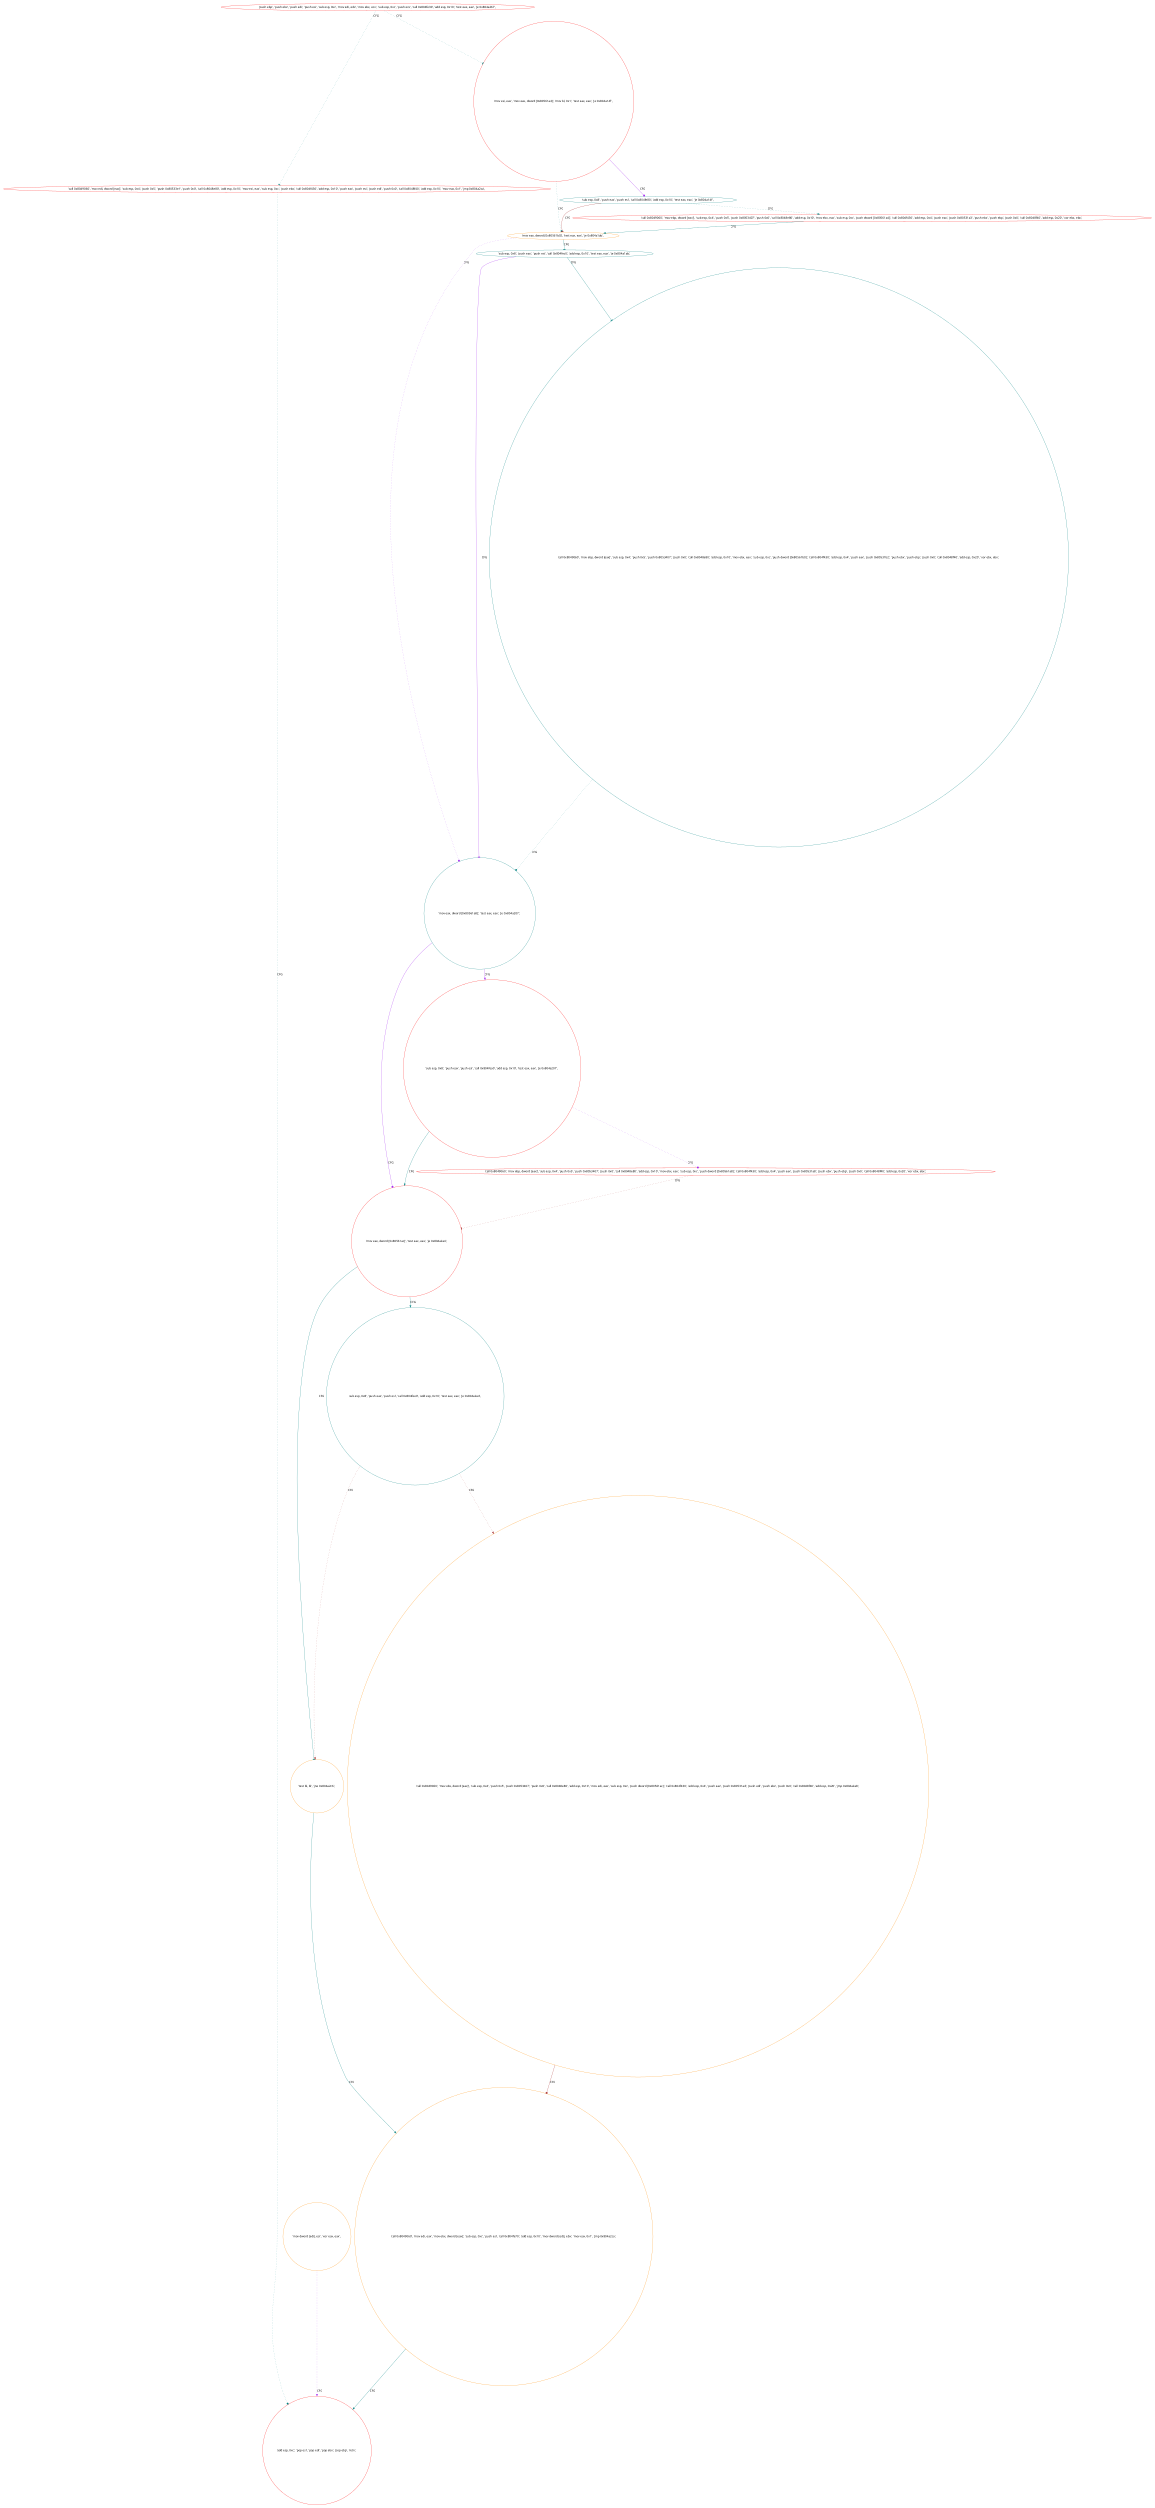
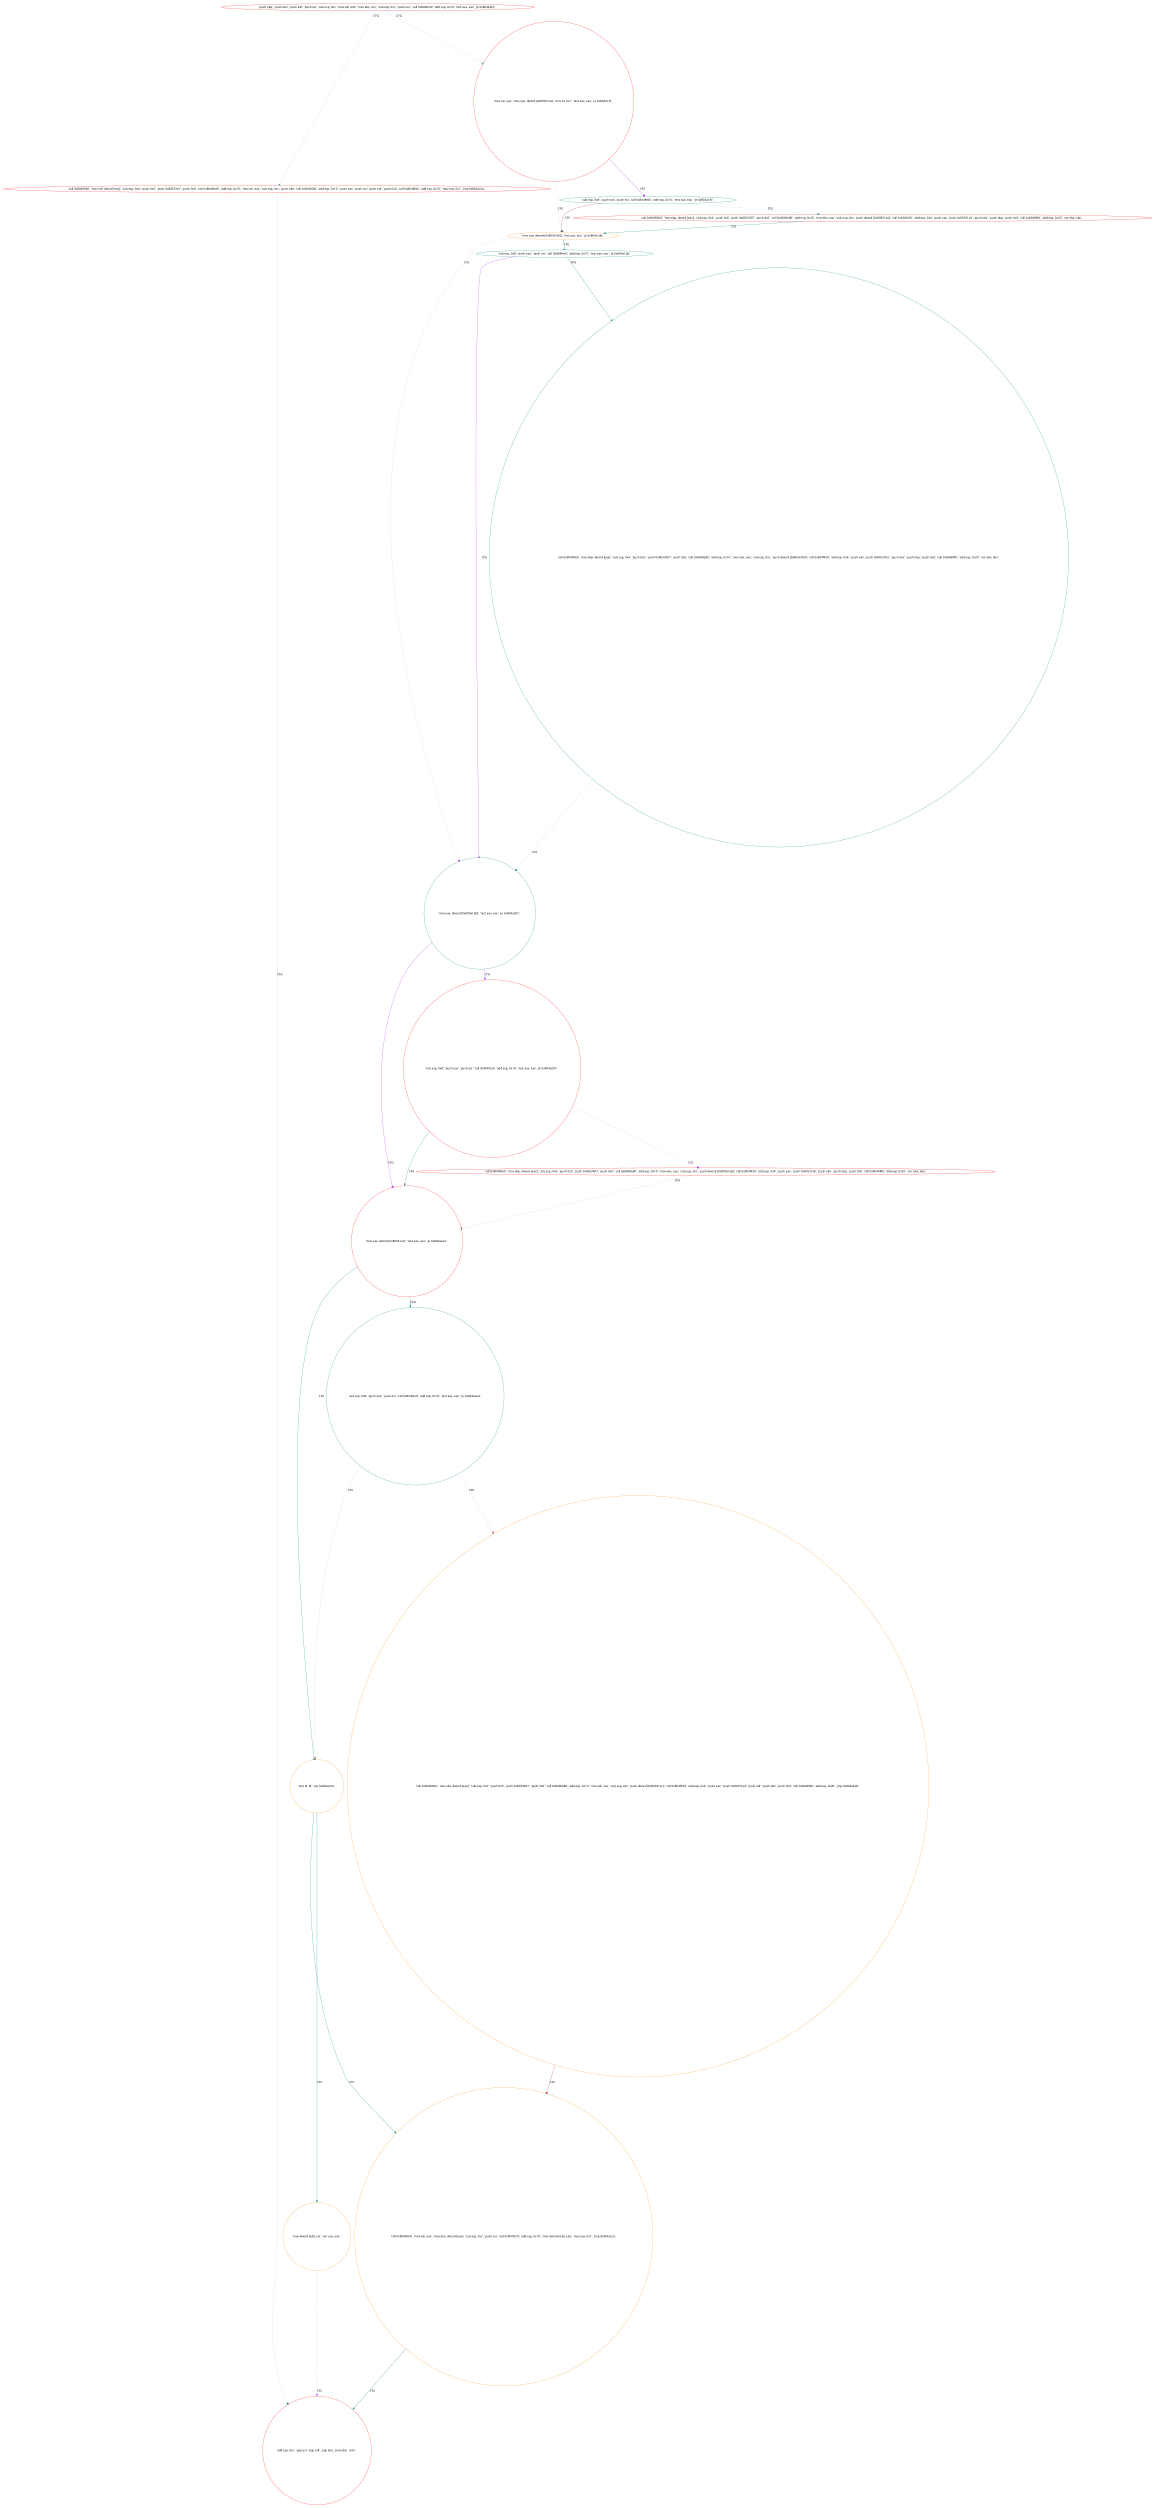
  digraph {
    fontname="Noto Sans"
    node [color=red shape=circle fontname="Noto Sans"]
    edge [color=teal style=solid arrowhead=normal fontname="Noto Sans"]
    n1 [label="'push ebp', 'push ebx', 'push edi', 'push esi', 'sub esp, 0xc', 'mov edi, edx', 'mov ebx, ecx', 'sub esp, 0xc', 'push ecx', 'call 0x804fe30', 'add esp, 0x10', 'test eax, eax', 'je 0x804a267', " shape=ellipse]
    n2 [label="'call 0x8049060', 'mov edi, dword [eax]', 'sub esp, 0x4', 'push 0x5', 'push 0x80533e1', 'push 0x0', 'call 0x8048e80', 'add esp, 0x10', 'mov esi, eax', 'sub esp, 0xc', 'push ebx', 'call 0x804f430', 'add esp, 0x10', 'push eax', 'push esi', 'push edi', 'push 0x0', 'call 0x8048f40', 'add esp, 0x10', 'mov eax, 0x1', 'jmp 0x804a2ca', " shape=ellipse]
    n3 [label="'mov esi, eax', 'mov eax, dword [0x80561a4]', 'mov bl, 0x1', 'test eax, eax', 'je 0x804a14f', "]
    n4 [label="'add esp, 0xc', 'pop esi', 'pop edi', 'pop ebx', 'pop ebp', 'retn', "]
    n5 [label="'mov eax, dword [0x80561b0]', 'test eax, eax', 'je 0x804a1ab', " color=darkorange shape=ellipse]
    n6 [label="'sub esp, 0x8', 'push eax', 'push esi', 'call 0x804fe80', 'add esp, 0x10', 'test eax, eax', 'je 0x804a14f', " color=teal shape=ellipse]
    n7 [label="'mov eax, dword [0x80561a8]', 'test eax, eax', 'je 0x804a207', " color=teal]
    n8 [label="'sub esp, 0x8', 'push eax', 'push esi', 'call 0x804fec0', 'add esp, 0x10', 'test eax, eax', 'je 0x804a1ab', " color=teal shape=ellipse]
    n9 [label="'call 0x8049060', 'mov ebp, dword [eax]', 'sub esp, 0x4', 'push 0x5', 'push 0x8053407', 'push 0x0', 'call 0x8048e80', 'add esp, 0x10', 'mov ebx, eax', 'sub esp, 0xc', 'push dword [0x80561a4]', 'call 0x804f430', 'add esp, 0x4', 'push eax', 'push 0x80531a3', 'push ebx', 'push ebp', 'push 0x0', 'call 0x8048f40', 'add esp, 0x20', 'xor ebx, ebx', " shape=ellipse]
    n10 [label="'mov eax, dword [0x80561ac]', 'test eax, eax', 'je 0x804a2a4', "]
    n11 [label="'sub esp, 0x8', 'push eax', 'push esi', 'call 0x804fea0', 'add esp, 0x10', 'test eax, eax', 'je 0x804a207', "]
    n12 [label="'call 0x8049060', 'mov ebp, dword [eax]', 'sub esp, 0x4', 'push 0x5', 'push 0x8053407', 'push 0x0', 'call 0x8048e80', 'add esp, 0x10', 'mov ebx, eax', 'sub esp, 0xc', 'push dword [0x80561b0]', 'call 0x804f430', 'add esp, 0x4', 'push eax', 'push 0x80531b2', 'push ebx', 'push ebp', 'push 0x0', 'call 0x8048f40', 'add esp, 0x20', 'xor ebx, ebx', " color=teal]
    n13 [label="'test bl, bl', 'jne 0x804a2c6', " color=darkorange]
    n14 [label="'sub esp, 0x8', 'push eax', 'push esi', 'call 0x804fee0', 'add esp, 0x10', 'test eax, eax', 'je 0x804a2a4', " color=teal]
    n15 [label="'call 0x8049060', 'mov ebp, dword [eax]', 'sub esp, 0x4', 'push 0x5', 'push 0x8053407', 'push 0x0', 'call 0x8048e80', 'add esp, 0x10', 'mov ebx, eax', 'sub esp, 0xc', 'push dword [0x80561a8]', 'call 0x804f430', 'add esp, 0x4', 'push eax', 'push 0x80531a8', 'push ebx', 'push ebp', 'push 0x0', 'call 0x8048f40', 'add esp, 0x20', 'xor ebx, ebx', " shape=ellipse]
    n16 [label="'mov dword [edi], esi', 'xor eax, eax', " color=darkorange]
    n17 [label="'call 0x8049060', 'mov edi, eax', 'mov ebx, dword [eax]', 'sub esp, 0xc', 'push esi', 'call 0x804fe70', 'add esp, 0x10', 'mov dword [edi], ebx', 'mov eax, 0x1', 'jmp 0x804a2ca', " color=darkorange]
    n18 [label="'call 0x8049060', 'mov ebx, dword [eax]', 'sub esp, 0x4', 'push 0x5', 'push 0x8053407', 'push 0x0', 'call 0x8048e80', 'add esp, 0x10', 'mov edi, eax', 'sub esp, 0xc', 'push dword [0x80561ac]', 'call 0x804f430', 'add esp, 0x4', 'push eax', 'push 0x80531ad', 'push edi', 'push ebx', 'push 0x0', 'call 0x8048f40', 'add esp, 0x20', 'jmp 0x804a2a8', " color=darkorange]
    n1 -> n2 [label=CFG style=dotted arrowhead=tee]
    n1 -> n3 [label=CFG style=dotted arrowhead=tee]
    n2 -> n4 [label=CFG style=dotted arrowhead=dot]
    n3 -> n5 [label=CFG style=dotted arrowhead=dot]
    n3 -> n6 [label=CFG color=purple arrowhead=dot]
    n5 -> n7 [label=CFG color=purple style=dotted arrowhead=dot]
    n5 -> n8 [label=CFG arrowhead=tee]
    n6 -> n5 [label=CFG color=brown arrowhead=tee]
    n6 -> n9 [label=CFG style=dotted]
    n7 -> n10 [label=CFG color=purple arrowhead=dot]
    n7 -> n11 [label=CFG color=purple]
    n8 -> n7 [label=CFG color=purple arrowhead=tee]
    n8 -> n12 [label=CFG arrowhead=tee]
    n9 -> n5 [label=CFG]
    n10 -> n13 [label=CFG arrowhead=tee]
    n10 -> n14 [label=CFG]
    n11 -> n10 [label=CFG]
    n11 -> n15 [label=CFG color=purple style=dotted arrowhead=dot]
    n12 -> n7 [label=CFG style=dotted arrowhead=dot]
+   n13 -> n16 [label=CFG]
    n13 -> n17 [label=CFG]
    n14 -> n13 [label=CFG color=brown style=dotted]
    n14 -> n18 [label=CFG color=brown style=dotted]
    n15 -> n10 [label=CFG color=brown style=dotted arrowhead=tee]
    n16 -> n4 [label=CFG color=purple style=dotted]
    n17 -> n4 [label=CFG]
    n18 -> n17 [label=CFG color=brown arrowhead=dot]
  }
